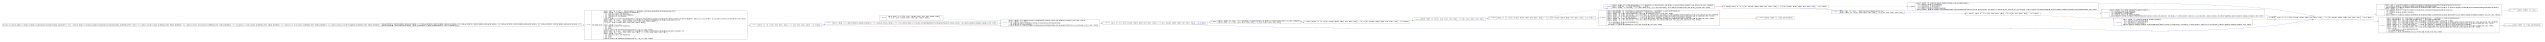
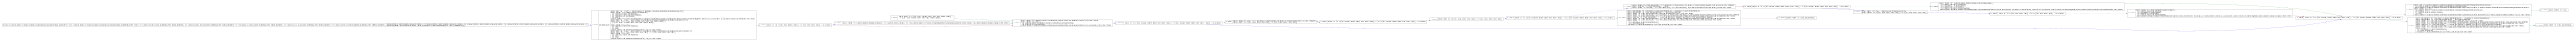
  digraph {
    fontname="Courier Prime"
    rankdir=LR
    node [fontname="Courier Prime" shape=record]
    edge [color=blue fontname="Courier Prime"]
    n1 [label="{0\:\ 0x0000|MTH_ENTER_BLOCK\l|0x0000: SGET  (r0 I:int[]) =  android.support.v7.appcompat.R.styleable.AnimatedStateListDrawableItem int[] \l0x0002: INVOKE  (r0 I:android.content.res.TypedArray) = \l  (r6 I:android.content.res.Resources)\l  (r9 I:android.content.res.Resources$Theme)\l  (r8 I:android.util.AttributeSet)\l  (r0 I:int[])\l android.support.v4.content.res.TypedArrayUtils.obtainAttributes(android.content.res.Resources, android.content.res.Resources$Theme, android.util.AttributeSet, int[]):android.content.res.TypedArray type: STATIC \l0x0006: SGET  (r1 I:int) =  android.support.v7.appcompat.R.styleable.AnimatedStateListDrawableItem_android_id int \l0x0008: CONST  (r2 I:?[int, float, boolean, short, byte, char, OBJECT, ARRAY]) = \l  (0 ?[int, float, boolean, short, byte, char, OBJECT, ARRAY])\l \l0x0009: INVOKE  (r1 I:int) = \l  (r0 I:android.content.res.TypedArray)\l  (r1 I:int)\l  (r2 I:int)\l android.content.res.TypedArray.getResourceId(int, int):int type: VIRTUAL \l0x000d: SGET  (r2 I:int) =  android.support.v7.appcompat.R.styleable.AnimatedStateListDrawableItem_android_drawable int \l0x000f: CONST  (r3 I:?[int, float, short, byte, char]) = (\-1 ?[int, float, short, byte, char]) \l0x0010: INVOKE  (r2 I:int) = \l  (r0 I:android.content.res.TypedArray)\l  (r2 I:int)\l  (r3 I:int)\l android.content.res.TypedArray.getResourceId(int, int):int type: VIRTUAL \l}"]
    n2 [label="{1\:\ 0x0014|0x0014: IF  (r2 I:?[int, byte, short, char]) \<= (0 ?[int, byte, short, char])  \-\> B:3:0x001b \l}"]
    n3 [label="{2\:\ 0x0016|0x0016: INVOKE  (r5 I:android.graphics.drawable.Drawable) = (r5 I:android.content.Context), (r2 I:int) android.support.v7.content.res.AppCompatResources.getDrawable(android.content.Context, int):android.graphics.drawable.Drawable type: STATIC \l}"]
    n4 [label="{4\:\ 0x001c|0x001c: INVOKE  (r0 I:android.content.res.TypedArray) android.content.res.TypedArray.recycle():void type: VIRTUAL \l0x001f: INVOKE  (r0 I:int[]) = \l  (r4 I:android.support.v7.graphics.drawable.AnimatedStateListDrawableCompat)\l  (r8 I:android.util.AttributeSet)\l android.support.v7.graphics.drawable.AnimatedStateListDrawableCompat.extractStateSet(android.util.AttributeSet):int[] type: VIRTUAL \l}"]
    n5 [label="{3\:\ 0x001b|0x001b: CONST  (r5 I:?[int, float, boolean, short, byte, char, OBJECT, ARRAY]) = \l  (0 ?[int, float, boolean, short, byte, char, OBJECT, ARRAY])\l \l}"]
    n6 [label="{5\:\ 0x0023|0x0023: IF  (r5 I:?[int, boolean, OBJECT, ARRAY, byte, short, char]) != (0 ?[int, boolean, OBJECT, ARRAY, byte, short, char])  \-\> B:20:0x006c \l}"]
    n7 [label="{6\:\ 0x0025|0x0025: INVOKE  (r5 I:int) = (r7 I:org.xmlpull.v1.XmlPullParser) org.xmlpull.v1.XmlPullParser.next():int type: INTERFACE \l0x0029: CONST  (r2 I:?[int, float, short, byte, char]) = (4 ?[int, float, short, byte, char]) \l}"]
    n8 [label="{20\:\ 0x006c|0x006c: IF  (r5 I:?[int, boolean, OBJECT, ARRAY, byte, short, char]) == (0 ?[int, boolean, OBJECT, ARRAY, byte, short, char])  \-\> B:23:0x0075 \l}"]
    n9 [label="{7\:\ 0x002a|0x002a: IF  (r5 I:?[int, boolean, OBJECT, ARRAY, byte, short, char]) != (r2 I:?[int, boolean, OBJECT, ARRAY, byte, short, char])  \-\> B:9:0x002d \l}"]
    n10 [label="{21\:\ 0x006e|0x006e: IGET  (r6 I:android.support.v7.graphics.drawable.AnimatedStateListDrawableCompat$AnimatedStateListState) = \l  (r4 I:android.support.v7.graphics.drawable.AnimatedStateListDrawableCompat)\l android.support.v7.graphics.drawable.AnimatedStateListDrawableCompat.mState android.support.v7.graphics.drawable.AnimatedStateListDrawableCompat$AnimatedStateListState \l0x0070: INVOKE  (r5 I:int) = \l  (r6 I:android.support.v7.graphics.drawable.AnimatedStateListDrawableCompat$AnimatedStateListState)\l  (r0 I:int[])\l  (r5 I:android.graphics.drawable.Drawable)\l  (r1 I:int)\l android.support.v7.graphics.drawable.AnimatedStateListDrawableCompat.AnimatedStateListState.addStateSet(int[], android.graphics.drawable.Drawable, int):int type: VIRTUAL \l}"]
    n11 [label="{23\:\ 0x0075|0x0075: NEW_INSTANCE  (r5 I:org.xmlpull.v1.XmlPullParserException) =  org.xmlpull.v1.XmlPullParserException \l0x0077: NEW_INSTANCE  (r6 I:java.lang.StringBuilder) =  java.lang.StringBuilder \l0x0079: INVOKE  (r6 I:java.lang.StringBuilder) java.lang.StringBuilder.\<init\>():void type: DIRECT \l0x007c: INVOKE  (r7 I:java.lang.String) = (r7 I:org.xmlpull.v1.XmlPullParser) org.xmlpull.v1.XmlPullParser.getPositionDescription():java.lang.String type: INTERFACE \l0x0080: INVOKE  (r6 I:java.lang.StringBuilder), (r7 I:java.lang.String) java.lang.StringBuilder.append(java.lang.String):java.lang.StringBuilder type: VIRTUAL \l0x0083: CONST_STR  (r7 I:java.lang.String) =  \": \<item\> tag requires a 'drawable' attribute or child tag defining a drawable\" \l0x0085: INVOKE  (r6 I:java.lang.StringBuilder), (r7 I:java.lang.String) java.lang.StringBuilder.append(java.lang.String):java.lang.StringBuilder type: VIRTUAL \l0x0088: INVOKE  (r6 I:java.lang.String) = (r6 I:java.lang.StringBuilder) java.lang.StringBuilder.toString():java.lang.String type: VIRTUAL \l0x008c: INVOKE  \l  (r5 I:org.xmlpull.v1.XmlPullParserException)\l  (r6 I:java.lang.String)\l org.xmlpull.v1.XmlPullParserException.\<init\>(java.lang.String):void type: DIRECT \l}"]
    n12 [label="{9\:\ 0x002d|0x002d: CONST  (r2 I:?[int, float, short, byte, char]) = (2 ?[int, float, short, byte, char]) \l}"]
    n13 [label="{10\:\ 0x002e|0x002e: IF  (r5 I:?[int, boolean, OBJECT, ARRAY, byte, short, char]) != (r2 I:?[int, boolean, OBJECT, ARRAY, byte, short, char])  \-\> B:18:0x0051 \l}"]
    n14 [label="{11\:\ 0x0030|0x0030: INVOKE  (r5 I:java.lang.String) = (r7 I:org.xmlpull.v1.XmlPullParser) org.xmlpull.v1.XmlPullParser.getName():java.lang.String type: INTERFACE \l0x0034: CONST_STR  (r2 I:java.lang.String) =  \"vector\" \l0x0036: INVOKE  (r5 I:boolean) = (r5 I:java.lang.String), (r2 I:java.lang.Object) java.lang.String.equals(java.lang.Object):boolean type: VIRTUAL \l}"]
    n15 [label="{18\:\ 0x0051|0x0051: NEW_INSTANCE  (r5 I:org.xmlpull.v1.XmlPullParserException) =  org.xmlpull.v1.XmlPullParserException \l0x0053: NEW_INSTANCE  (r6 I:java.lang.StringBuilder) =  java.lang.StringBuilder \l0x0055: INVOKE  (r6 I:java.lang.StringBuilder) java.lang.StringBuilder.\<init\>():void type: DIRECT \l0x0058: INVOKE  (r7 I:java.lang.String) = (r7 I:org.xmlpull.v1.XmlPullParser) org.xmlpull.v1.XmlPullParser.getPositionDescription():java.lang.String type: INTERFACE \l0x005c: INVOKE  (r6 I:java.lang.StringBuilder), (r7 I:java.lang.String) java.lang.StringBuilder.append(java.lang.String):java.lang.StringBuilder type: VIRTUAL \l0x005f: CONST_STR  (r7 I:java.lang.String) =  \": \<item\> tag requires a 'drawable' attribute or child tag defining a drawable\" \l0x0061: INVOKE  (r6 I:java.lang.StringBuilder), (r7 I:java.lang.String) java.lang.StringBuilder.append(java.lang.String):java.lang.StringBuilder type: VIRTUAL \l0x0064: INVOKE  (r6 I:java.lang.String) = (r6 I:java.lang.StringBuilder) java.lang.StringBuilder.toString():java.lang.String type: VIRTUAL \l0x0068: INVOKE  \l  (r5 I:org.xmlpull.v1.XmlPullParserException)\l  (r6 I:java.lang.String)\l org.xmlpull.v1.XmlPullParserException.\<init\>(java.lang.String):void type: DIRECT \l}"]
    n16 [label="{12\:\ 0x003a|0x003a: IF  (r5 I:?[int, boolean, OBJECT, ARRAY, byte, short, char]) == (0 ?[int, boolean, OBJECT, ARRAY, byte, short, char])  \-\> B:14:0x0041 \l}"]
    n17 [label="{19\:\ 0x006b|0x006b: THROW  (r5 I:java.lang.Throwable) \l}"]
    n18 [label="{13\:\ 0x003c|0x003c: INVOKE  (r5 I:android.support.graphics.drawable.VectorDrawableCompat) = \l  (r6 I:android.content.res.Resources)\l  (r7 I:org.xmlpull.v1.XmlPullParser)\l  (r8 I:android.util.AttributeSet)\l  (r9 I:android.content.res.Resources$Theme)\l android.support.graphics.drawable.VectorDrawableCompat.createFromXmlInner(android.content.res.Resources, org.xmlpull.v1.XmlPullParser, android.util.AttributeSet, android.content.res.Resources$Theme):android.support.graphics.drawable.VectorDrawableCompat type: STATIC \l}"]
    n19 [label="{14\:\ 0x0041|0x0041: SGET  (r5 I:int) =  android.os.Build.VERSION.SDK_INT int \l0x0043: CONST  (r2 I:?[int, float, short, byte, char]) = (21 ?[int, float, short, byte, char]) \l}"]
    n20 [label="{15\:\ 0x0045|0x0045: IF  (r5 I:?[int, byte, short, char]) \< (r2 I:?[int, byte, short, char])  \-\> B:17:0x004c \l}"]
    n21 [label="{16\:\ 0x0047|0x0047: INVOKE  (r5 I:android.graphics.drawable.Drawable) = \l  (r6 I:android.content.res.Resources)\l  (r7 I:org.xmlpull.v1.XmlPullParser)\l  (r8 I:android.util.AttributeSet)\l  (r9 I:android.content.res.Resources$Theme)\l android.graphics.drawable.Drawable.createFromXmlInner(android.content.res.Resources, org.xmlpull.v1.XmlPullParser, android.util.AttributeSet, android.content.res.Resources$Theme):android.graphics.drawable.Drawable type: STATIC \l}"]
-   n22 [label="{17\:\ 0x004c|0x004c: INVOKE  (r5 I:android.graphics.drawable.Drawable) = \l  (r6 I:android.content.res.Resources)\l  (r7 I:org.xmlpull.v1.XmlPullParser)\l  (r8 I:android.util.AttributeSet)\l android.graphics.drawable.Drawable.createFromXmlInner(android.content.res.Resources, org.xmlpull.v1.XmlPullParser, android.util.AttributeSet):android.graphics.drawable.Drawable type: STATIC \l}"]
    n23 [label="{22\:\ 0x0074|0x0074: RETURN  (r5 I:int) \l}"]
    n24 [label="{24\:\ 0x008f|0x008f: THROW  (r5 I:java.lang.Throwable) \l}"]
    n25 [label="{private int android.support.v7.graphics.drawable.AnimatedStateListDrawableCompat.parseItem((r4 'this' I:android.support.v7.graphics.drawable.AnimatedStateListDrawableCompat A[IMMUTABLE_TYPE, THIS]), (r5 I:android.content.Context A[IMMUTABLE_TYPE, METHOD_ARGUMENT]), (r6 I:android.content.res.Resources A[IMMUTABLE_TYPE, METHOD_ARGUMENT]), (r7 I:org.xmlpull.v1.XmlPullParser A[IMMUTABLE_TYPE, METHOD_ARGUMENT]), (r8 I:android.util.AttributeSet A[IMMUTABLE_TYPE, METHOD_ARGUMENT]), (r9 I:android.content.res.Resources$Theme A[IMMUTABLE_TYPE, METHOD_ARGUMENT]))  | Annotation[BUILD, android.support.annotation.NonNull, \{\}], Annotation[BUILD, android.support.annotation.NonNull, \{\}], Annotation[BUILD, android.support.annotation.NonNull, \{\}], Annotation[BUILD, android.support.annotation.NonNull, \{\}], Annotation[BUILD, android.support.annotation.Nullable, \{\}]\lAnnotation[SYSTEM, dalvik.annotation.Throws, \{value=[org.xmlpull.v1.XmlPullParserException, java.io.IOException]\}]\l}"]
    n1 -> n2 [color=darkgreen]
    n2 -> n3 [style=dashed]
    n2 -> n4 [color=brown]
    n3 -> n4 [color=darkgreen]
    n4 -> n6
    n5 -> n4 [color=teal]
    n6 -> n7 [color=teal style=dashed]
    n6 -> n8
    n7 -> n9 [color=brown]
    n8 -> n10 [color=brown style=dashed]
    n8 -> n11 [color=darkgreen]
    n9 -> n7 [style=dashed]
    n9 -> n12 [color=darkgreen]
    n10 -> n23 [color=darkgreen]
    n11 -> n24 [color=teal]
    n12 -> n13
    n13 -> n14 [style=dashed]
    n13 -> n15 [color=teal]
    n14 -> n16 [color=brown]
    n15 -> n17 [color=brown]
    n16 -> n18 [color=teal style=dashed]
    n16 -> n19
    n18 -> n8 [color=darkgreen]
    n19 -> n20
    n20 -> n21 [color=darkgreen style=dashed]
-   n20 -> n22 [color=brown]
    n21 -> n8 [color=brown]
-   n22 -> n8 [color=teal]
    n25 -> n1
  }
